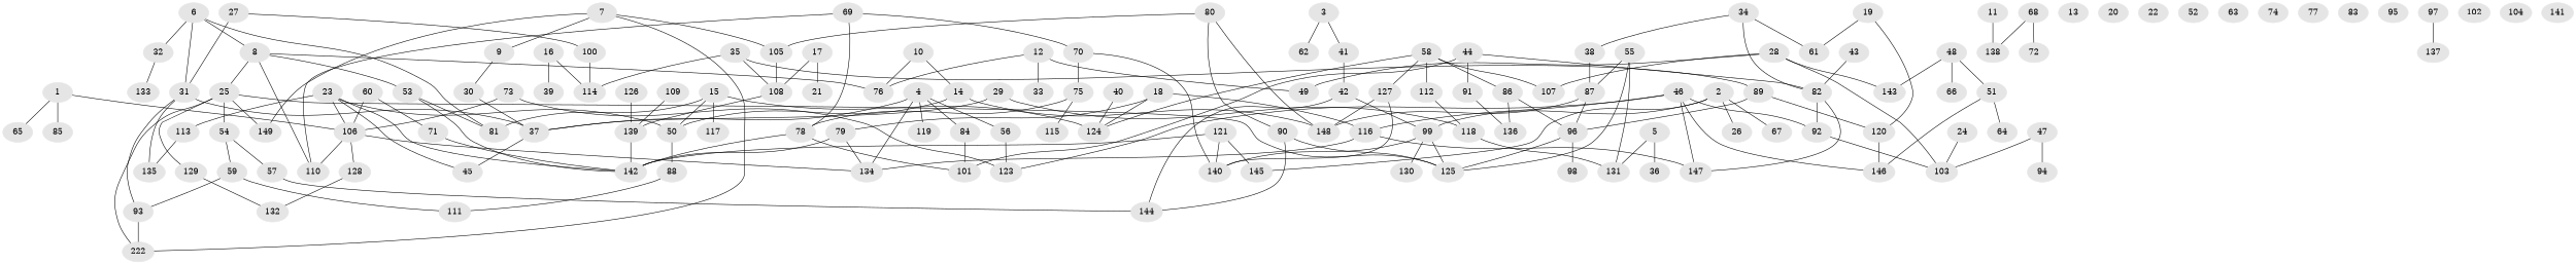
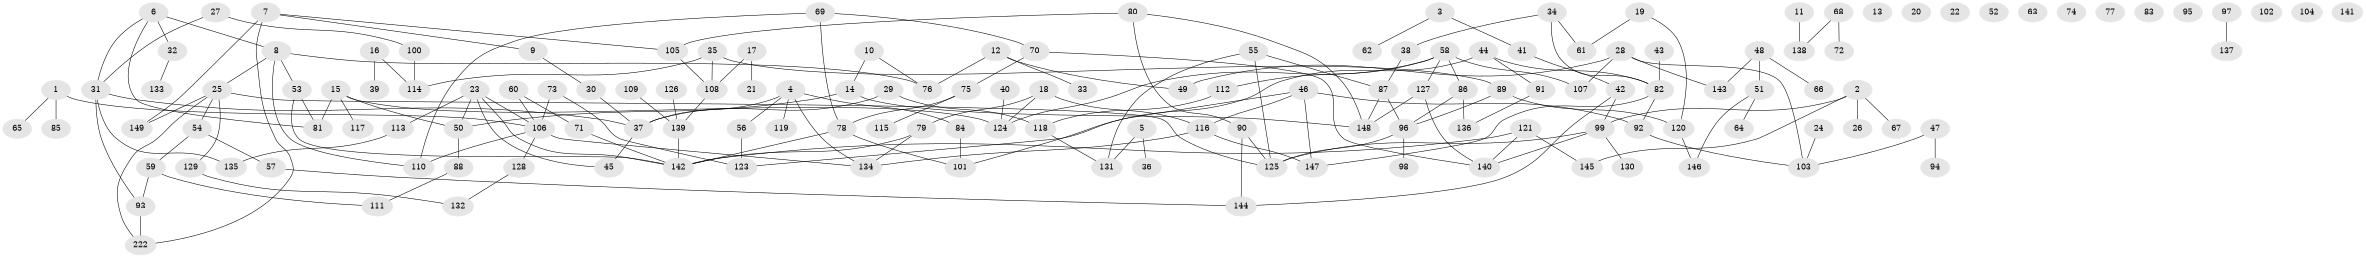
  graph {
    node [color=gray90 style=filled]
    1
    65
    85
    106
    134
    110
    128
    2
    26
    67
    99
    145
    125
    140
    130
    3
    41
    62
    42
    4
    37
    56
    84
    119
    45
    123
    101
    5
    36
    131
    6
    8
    31
    32
    81
    25
    53
    76
    135
    93
    133
    7
    9
    105
    n45 [label=222]
    149
    30
    108
    54
    129
    142
    10
    14
    50
    148
    11
    138
    12
    33
    49
    13
    88
    15
    117
    124
    16
    39
    114
    17
    21
    139
    18
    79
    116
    147
    19
    61
    120
    146
    20
    22
    23
    113
    24
    103
    59
    57
    132
    27
    100
    28
    107
    143
    29
    118
    111
    34
    38
    82
    87
    92
    35
    89
    96
    40
    144
    43
    44
    91
    136
    46
    47
    94
    48
    51
    66
    64
    52
    55
    58
    86
    112
    127
    60
    71
    63
    68
    72
    69
    70
    78
    75
    115
    73
    74
    77
    80
    90
    83
    98
    95
    97
    137
    102
    104
    109
    121
    126
    141
    1 -- 65
    1 -- 85
    1 -- 106
    106 -- 134
    106 -- 110
    106 -- 128
    128 -- 132
    2 -- 26
    2 -- 67
    2 -- 99
    2 -- 145
    99 -- 125
    99 -- 140
    99 -- 130
    3 -- 41
    3 -- 62
    41 -- 42
    42 -- 99
    42 -- 144
    4 -- 134
    4 -- 37
    4 -- 56
    4 -- 84
    4 -- 119
    37 -- 45
    56 -- 123
    84 -- 101
    5 -- 36
    5 -- 131
    6 -- 8
    6 -- 31
    6 -- 32
    6 -- 81
    8 -- 110
    8 -- 25
    8 -- 53
    8 -- 76
    31 -- 37
    31 -- 135
    31 -- 93
    32 -- 133
    25 -- 125
    25 -- n45
    25 -- 149
    25 -- 54
    25 -- 129
    53 -- 81
    53 -- 142
    93 -- n45
    7 -- 9
    7 -- 105
    7 -- n45
    7 -- 149
    9 -- 30
    105 -- 108
    30 -- 37
    108 -- 139
    54 -- 59
    54 -- 57
    129 -- 132
    10 -- 76
    10 -- 14
    14 -- 50
    14 -- 148
    50 -- 88
    11 -- 138
    12 -- 76
    12 -- 33
    12 -- 49
    88 -- 111
    15 -- 81
    15 -- 50
    15 -- 117
    15 -- 124
    16 -- 39
    16 -- 114
    17 -- 108
    17 -- 21
    139 -- 142
    18 -- 124
    18 -- 79
    18 -- 116
    79 -- 134
    79 -- 142
    116 -- 134
    116 -- 147
    19 -- 61
    19 -- 120
    120 -- 146
    23 -- 106
    23 -- 45
    23 -- 142
    23 -- 50
    23 -- 113
    113 -- 135
    24 -- 103
    59 -- 93
    59 -- 111
    57 -- 144
    27 -- 31
    27 -- 100
    100 -- 114
    28 -- 49
    28 -- 103
    28 -- 107
    28 -- 143
    29 -- 37
    29 -- 118
    118 -- 131
    34 -- 61
    34 -- 38
    34 -- 82
    38 -- 87
    82 -- 147
    82 -- 92
    87 -- 148
    87 -- 96
    92 -- 103
    35 -- 108
    35 -- 114
    35 -- 89
    89 -- 120
    89 -- 96
    96 -- 125
    96 -- 98
    40 -- 124
    43 -- 82
    44 -- 101
    44 -- 82
    44 -- 91
    91 -- 136
    46 -- 123
    46 -- 116
    46 -- 147
-   46 -- 146
    46 -- 92
    47 -- 103
    47 -- 94
    48 -- 143
    48 -- 51
    48 -- 66
    51 -- 146
    51 -- 64
    55 -- 125
    55 -- 131
    55 -- 87
    58 -- 124
    58 -- 107
    58 -- 86
    58 -- 112
    58 -- 127
    86 -- 96
    86 -- 136
    112 -- 118
    127 -- 140
    127 -- 148
    60 -- 106
    60 -- 71
    71 -- 142
    68 -- 138
    68 -- 72
    69 -- 110
    69 -- 70
    69 -- 78
    70 -- 140
    70 -- 75
    78 -- 101
    78 -- 142
    75 -- 78
    75 -- 115
    73 -- 106
    73 -- 123
    80 -- 105
    80 -- 148
    80 -- 90
    90 -- 125
    90 -- 144
    97 -- 137
    109 -- 139
    121 -- 145
    121 -- 140
    121 -- 142
    126 -- 139
  }
